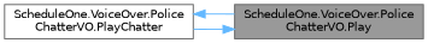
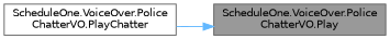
  digraph {
    rankdir=RL
    node [fontname=Helvetica fontsize=10 shape=box style=filled]
    edge [color=steelblue1 dir=back fontname=Helvetica fontsize=10 labelfontname=Helvetica labelfontsize=10 style=solid]
    n1 [color=gray40 fillcolor=grey60 fontcolor=black height=0.2 label="ScheduleOne.VoiceOver.Police\lChatterVO.Play" width=0.4]
    n2 [color=grey40 fillcolor=white height=0.2 label="ScheduleOne.VoiceOver.Police\lChatterVO.PlayChatter" width=0.4]
    n1 -> n2
-   n2 -> n1
  }
